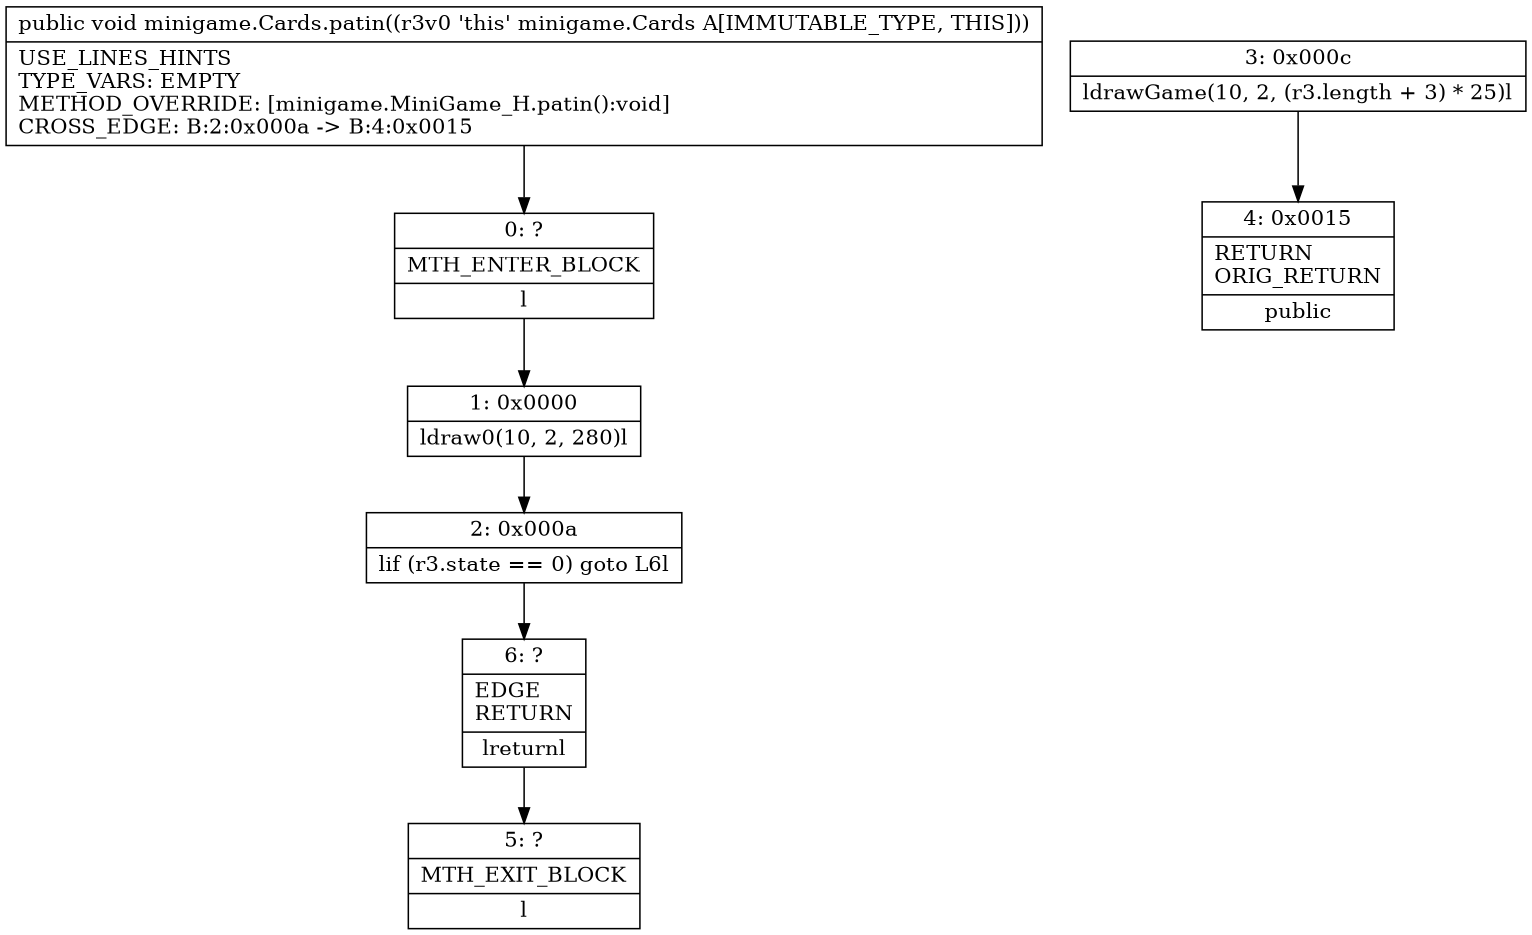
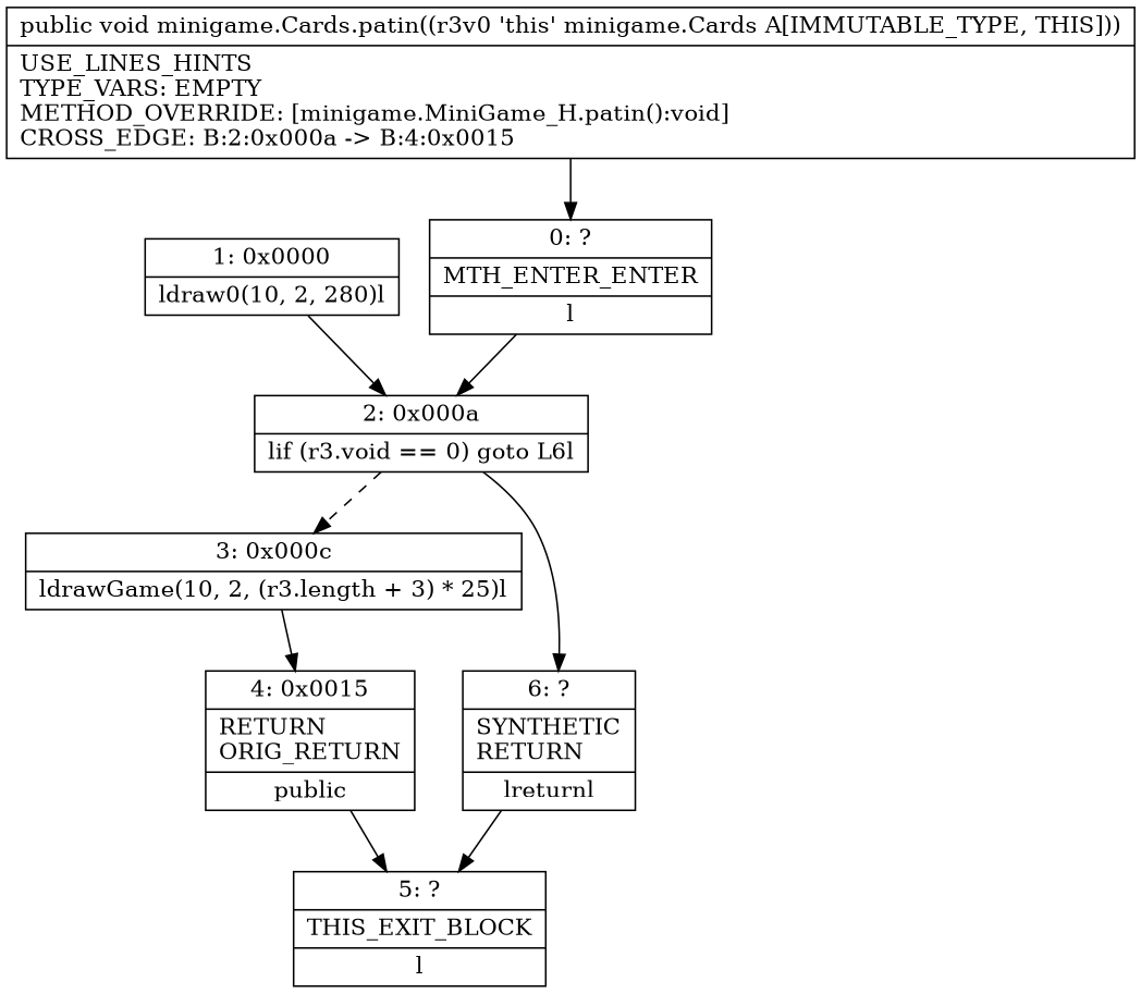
  digraph {
    node [shape=record]
-   n1 [label="{0\:\ ?|MTH_ENTER_BLOCK\l|l}"]
+   n1 [label="{0\:\ ?|MTH_ENTER_ENTER\l|l}"]
    n2 [label="{1\:\ 0x0000|ldraw0(10, 2, 280)l}"]
-   n3 [label="{2\:\ 0x000a|lif (r3.state == 0) goto L6l}"]
+   n3 [label="{2\:\ 0x000a|lif (r3.void == 0) goto L6l}"]
    n4 [label="{3\:\ 0x000c|ldrawGame(10, 2, (r3.length + 3) * 25)l}"]
-   n5 [label="{6\:\ ?|EDGE\lRETURN\l|lreturnl}"]
+   n5 [label="{6\:\ ?|SYNTHETIC\lRETURN\l|lreturnl}"]
    n6 [label="{4\:\ 0x0015|RETURN\lORIG_RETURN\l|public}"]
-   n7 [label="{5\:\ ?|MTH_EXIT_BLOCK\l|l}"]
+   n7 [label="{5\:\ ?|THIS_EXIT_BLOCK\l|l}"]
    n8 [label="{public void minigame.Cards.patin((r3v0 'this' minigame.Cards A[IMMUTABLE_TYPE, THIS]))  | USE_LINES_HINTS\lTYPE_VARS: EMPTY\lMETHOD_OVERRIDE: [minigame.MiniGame_H.patin():void]\lCROSS_EDGE: B:2:0x000a \-\> B:4:0x0015\l}"]
-   n1 -> n2
+   n1 -> n3
    n2 -> n3
+   n3 -> n4 [style=dashed]
    n3 -> n5
    n4 -> n6
    n5 -> n7
+   n6 -> n7
    n8 -> n1
  }
